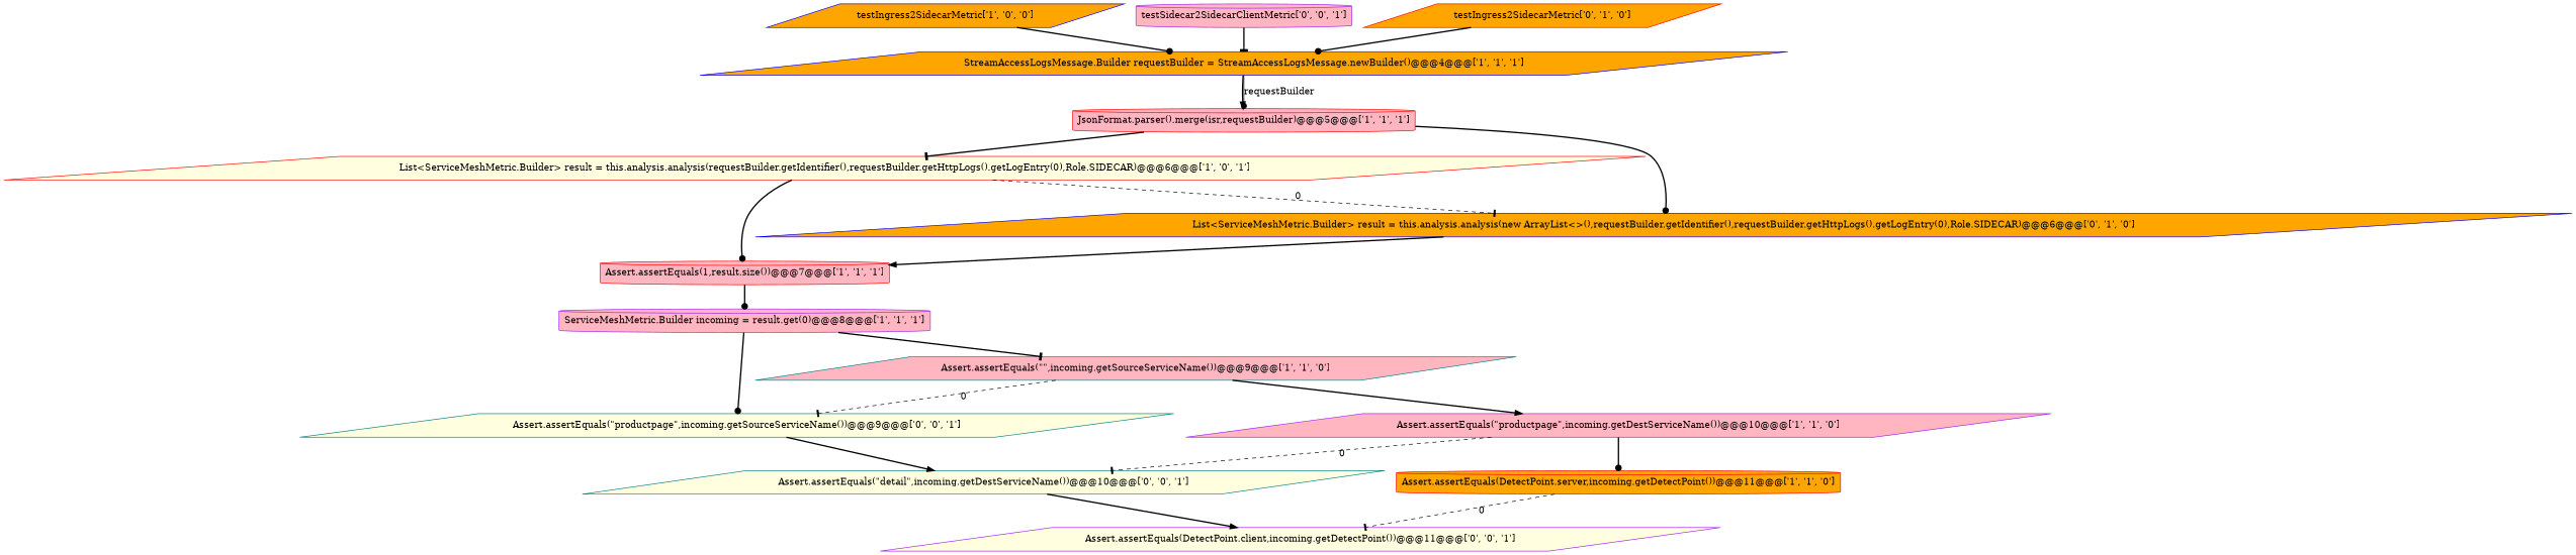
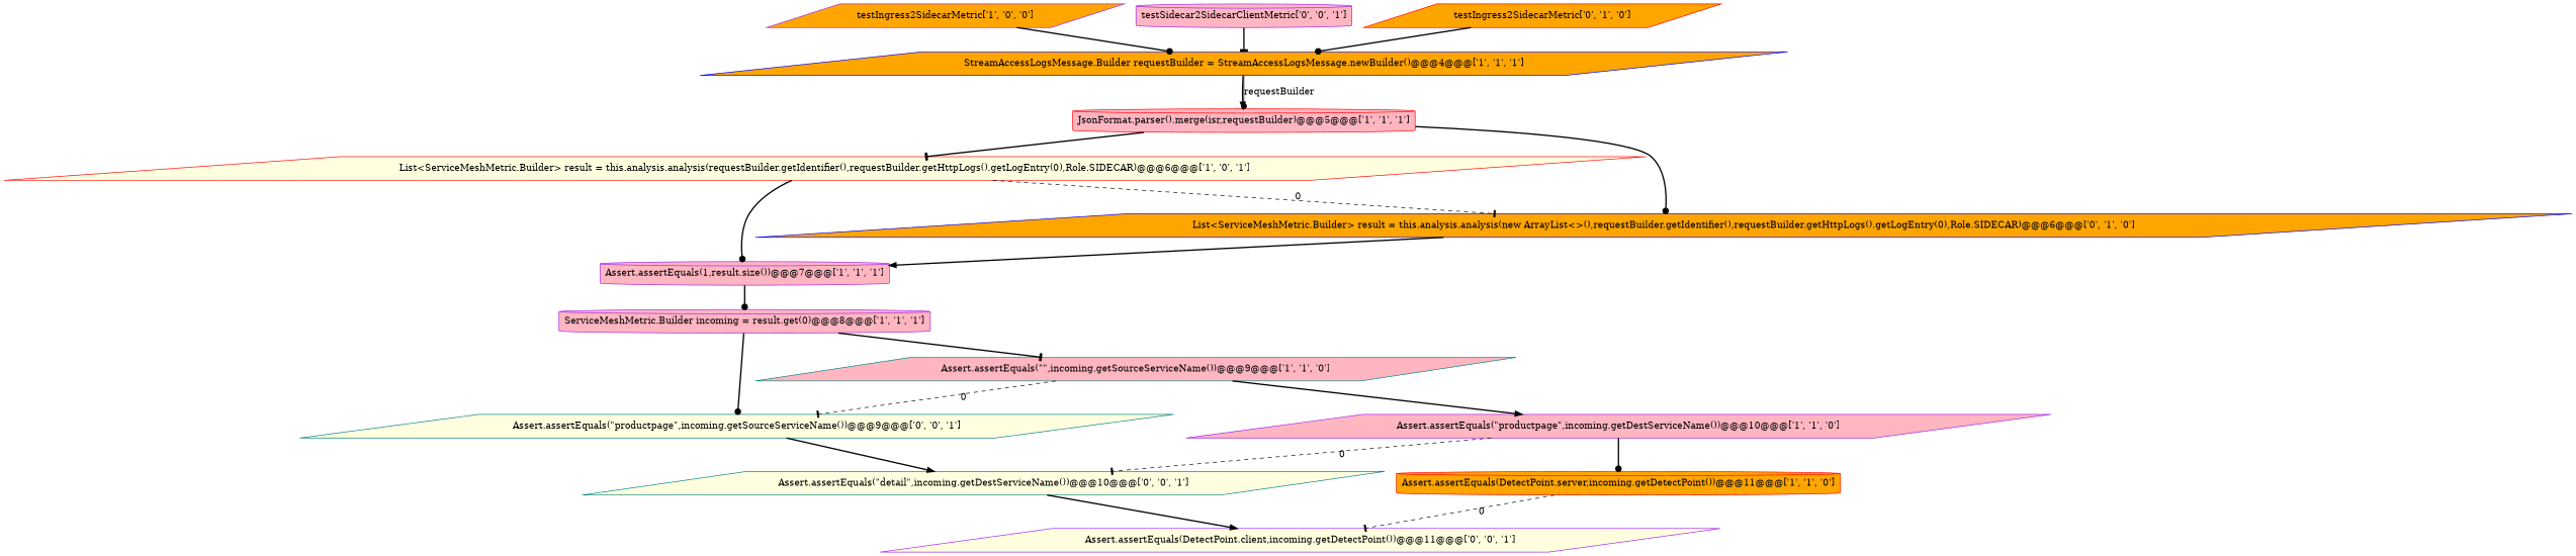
  digraph {
    node [color=purple fillcolor=lightpink shape=parallelogram style=filled]
    edge [arrowhead=dot style=bold]
-   n1 [color=blue fillcolor=orange label="testIngress2SidecarMetric['1', '0', '0']"]
+   n1 [fillcolor=orange label="testIngress2SidecarMetric['1', '0', '0']"]
    n2 [color=blue fillcolor=orange label="StreamAccessLogsMessage.Builder requestBuilder = StreamAccessLogsMessage.newBuilder()@@@4@@@['1', '1', '1']"]
    n3 [color=red label="JsonFormat.parser().merge(isr,requestBuilder)@@@5@@@['1', '1', '1']" shape=cylinder]
    n4 [label="ServiceMeshMetric.Builder incoming = result.get(0)@@@8@@@['1', '1', '1']" shape=cylinder]
    n5 [color=teal label="Assert.assertEquals(\"\",incoming.getSourceServiceName())@@@9@@@['1', '1', '0']"]
    n6 [color=teal fillcolor=lightyellow label="Assert.assertEquals(\"productpage\",incoming.getSourceServiceName())@@@9@@@['0', '0', '1']"]
    n7 [label="Assert.assertEquals(\"productpage\",incoming.getDestServiceName())@@@10@@@['1', '1', '0']"]
    n8 [color=teal fillcolor=lightyellow label="Assert.assertEquals(\"detail\",incoming.getDestServiceName())@@@10@@@['0', '0', '1']"]
    n9 [color=red fillcolor=lightyellow label="List<ServiceMeshMetric.Builder> result = this.analysis.analysis(requestBuilder.getIdentifier(),requestBuilder.getHttpLogs().getLogEntry(0),Role.SIDECAR)@@@6@@@['1', '0', '1']"]
    n10 [color=blue fillcolor=orange label="List<ServiceMeshMetric.Builder> result = this.analysis.analysis(new ArrayList<>(),requestBuilder.getIdentifier(),requestBuilder.getHttpLogs().getLogEntry(0),Role.SIDECAR)@@@6@@@['0', '1', '0']"]
-   n11 [color=red label="Assert.assertEquals(1,result.size())@@@7@@@['1', '1', '1']" shape=cylinder]
+   n11 [label="Assert.assertEquals(1,result.size())@@@7@@@['1', '1', '1']" shape=cylinder]
    n12 [color=red fillcolor=orange label="Assert.assertEquals(DetectPoint.server,incoming.getDetectPoint())@@@11@@@['1', '1', '0']" shape=cylinder]
    n13 [label="testSidecar2SidecarClientMetric['0', '0', '1']" shape=cylinder]
    n14 [fillcolor=lightyellow label="Assert.assertEquals(DetectPoint.client,incoming.getDetectPoint())@@@11@@@['0', '0', '1']"]
    n15 [color=red fillcolor=orange label="testIngress2SidecarMetric['0', '1', '0']"]
    n1 -> n2
    n2 -> n3 [arrowhead=normal]
    n2 -> n3 [label=requestBuilder style=solid]
    n3 -> n9 [arrowhead=tee]
    n3 -> n10
    n4 -> n5 [arrowhead=tee]
    n4 -> n6
    n5 -> n6 [arrowhead=tee label=0 style=dashed]
    n5 -> n7 [arrowhead=normal]
    n6 -> n8 [arrowhead=normal]
    n7 -> n8 [arrowhead=tee label=0 style=dashed]
    n7 -> n12
    n8 -> n14 [arrowhead=normal]
    n9 -> n10 [arrowhead=tee label=0 style=dashed]
    n9 -> n11
    n10 -> n11 [arrowhead=normal]
    n11 -> n4
    n12 -> n14 [arrowhead=tee label=0 style=dashed]
    n13 -> n2 [arrowhead=tee]
    n15 -> n2
  }
